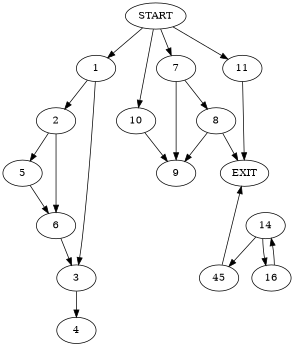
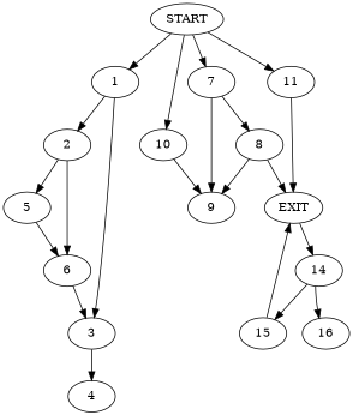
  digraph {
    n1 [label=START]
    1
    7
    10
    11
    2
    3
    8
    9
    n10 [label=EXIT]
    5
    6
    4
    14
-   15 [label=45]
+   15
    16
    n1 -> 1
    n1 -> 7
    n1 -> 10
    n1 -> 11
    1 -> 2
    1 -> 3
    7 -> 8
    7 -> 9
    10 -> 9
    11 -> n10
    2 -> 5
    2 -> 6
    3 -> 4
    8 -> 9
    8 -> n10
    5 -> 6
    6 -> 3
    14 -> 15
    14 -> 16
    15 -> n10
-   16 -> 14
+   n10 -> 14
  }
